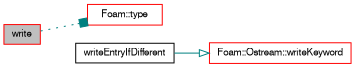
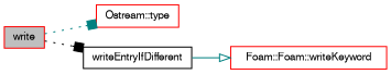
  digraph {
    rankdir=LR
    node [color=red fontname=FreeSans fontsize=10 shape=record]
    edge [arrowhead=box color=teal fontname=FreeSans fontsize=10 labelfontname=FreeSans labelfontsize=10 style=dotted]
    n1 [fillcolor=grey75 fontcolor=black height=0.2 label=write style=filled width=0.4]
-   n2 [height=0.2 label="Foam::type" width=0.4]
+   n2 [height=0.2 label="Ostream::type" width=0.4]
    n3 [color=black height=0.2 label=writeEntryIfDifferent width=0.4]
-   n4 [height=0.2 label="Foam::Ostream::writeKeyword" width=0.4]
+   n4 [height=0.2 label="Foam::Foam::writeKeyword" width=0.4]
    n1 -> n2
+   n1 -> n3 [color=black]
    n3 -> n4 [arrowhead=onormal style=solid]
  }
